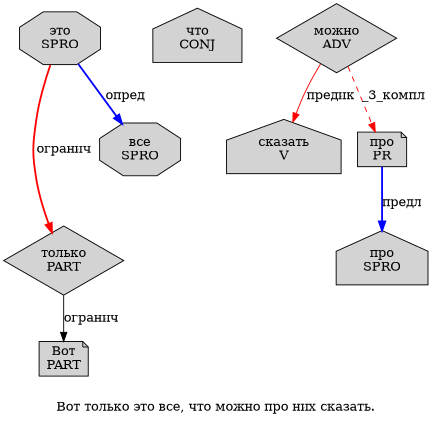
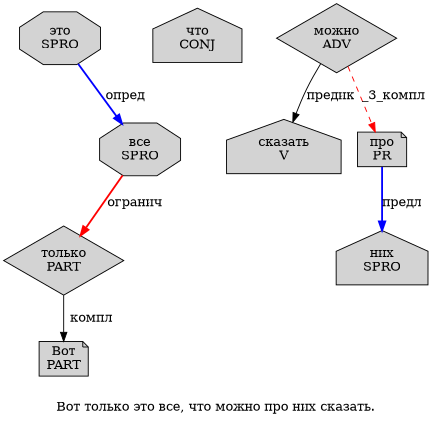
  digraph {
    label="Вот только это все, что можно про них сказать."
    node [fillcolor=lightgray penwidth=1 shape=house style=filled]
    edge [color=black style=bold]
    n1 [label="Вот\nPART" shape=note]
    n2 [label="только\nPART" shape=diamond]
    n3 [label="это\nSPRO" shape=octagon]
    n4 [label="все\nSPRO" shape=octagon]
    n5 [label="что\nCONJ"]
    n6 [label="можно\nADV" shape=diamond]
    n7 [label="сказать\nV"]
    n8 [label="про\nPR" shape=note]
-   n9 [label="про\nSPRO"]
-   n2 -> n1 [label="огранич" style=solid]
-   n3 -> n2 [color=red label="огранич"]
+   n9 [label="них\nSPRO"]
+   n2 -> n1 [label="компл" style=solid]
+   n4 -> n2 [color=red label="огранич"]
    n3 -> n4 [color=blue label="опред"]
-   n6 -> n7 [color=red label="предик" style=solid]
+   n6 -> n7 [label="предик" style=solid]
    n6 -> n8 [color=red label="_3_компл" style=dashed]
    n8 -> n9 [color=blue label="предл"]
  }
